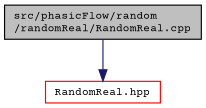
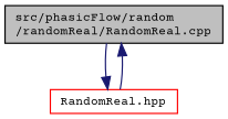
  digraph {
    fontname="Courier Prime"
    node [fontname="Courier Prime" fontsize=10 shape=record style=filled]
    edge [color=midnightblue fontname="Courier Prime" fontsize=10 labelfontname=Helvetica labelfontsize=10 style=solid]
    n1 [color=black fillcolor=grey75 fontcolor=black height=0.2 label="src/phasicFlow/random\l/randomReal/RandomReal.cpp" width=0.4]
    n2 [color=red fillcolor=white height=0.2 label="RandomReal.hpp" width=0.4]
    n1 -> n2
+   n2 -> n1
  }
